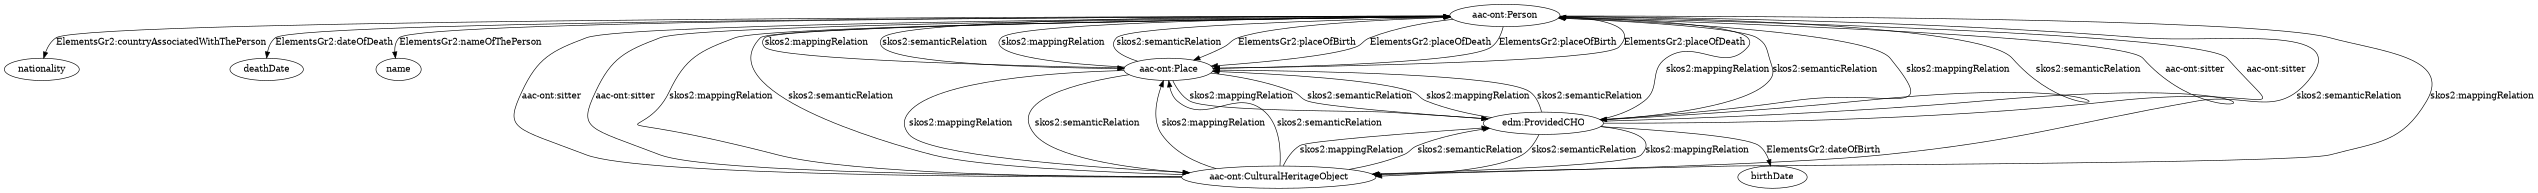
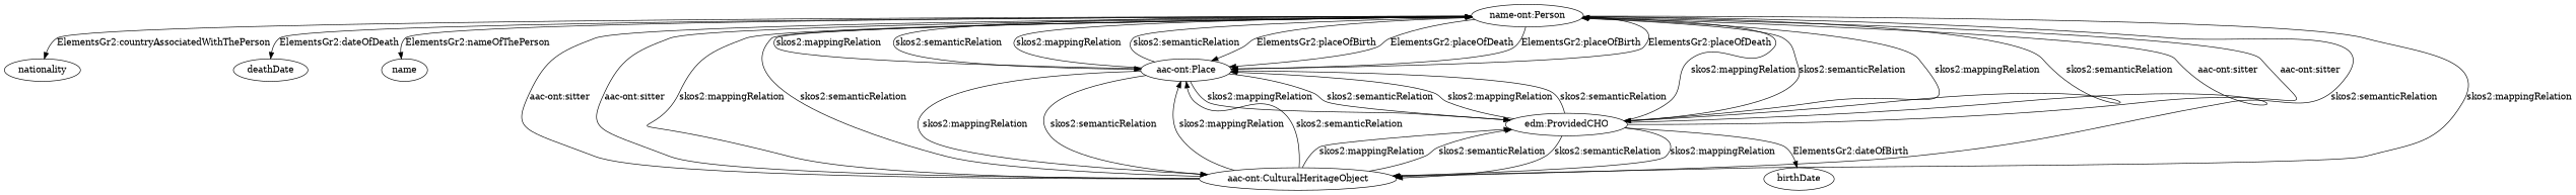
  digraph {
    node [type=attribute_name]
    edge [type=inherited weight=4]
    n1 [label=nationality]
-   n2 [label="aac-ont:Person" type=class_uri]
+   n2 [label="name-ont:Person" type=class_uri]
    n3 [label=deathDate]
    n4 [label=name]
    n5 [label="aac-ont:Place" type=class_uri]
    n6 [label="aac-ont:CulturalHeritageObject" type=class_uri]
    n7 [label="edm:ProvidedCHO" type=class_uri]
    n8 [label=birthDate]
    n2 -> n1 [label="ElementsGr2:countryAssociatedWithThePerson" type=st_property_uri weight=""]
    n2 -> n3 [label="ElementsGr2:dateOfDeath" type=st_property_uri weight=""]
    n2 -> n4 [label="ElementsGr2:nameOfThePerson" type=st_property_uri weight=""]
    n2 -> n5 [label="ElementsGr2:placeOfBirth" type=direct_property_uri weight=1]
    n2 -> n5 [label="ElementsGr2:placeOfDeath" type=direct_property_uri weight=1]
    n2 -> n5 [label="ElementsGr2:placeOfBirth"]
    n2 -> n5 [label="ElementsGr2:placeOfDeath"]
    n2 -> n5 [label="skos2:mappingRelation"]
    n2 -> n5 [label="skos2:semanticRelation"]
    n2 -> n6 [label="skos2:mappingRelation"]
    n2 -> n6 [label="skos2:semanticRelation"]
    n2 -> n7 [label="skos2:mappingRelation"]
    n2 -> n7 [label="skos2:semanticRelation"]
    n5 -> n2 [label="skos2:mappingRelation"]
    n5 -> n2 [label="skos2:semanticRelation"]
    n5 -> n6 [label="skos2:mappingRelation"]
    n5 -> n6 [label="skos2:semanticRelation"]
    n5 -> n7 [label="skos2:mappingRelation"]
    n5 -> n7 [label="skos2:semanticRelation"]
    n6 -> n2 [label="aac-ont:sitter" type=direct_property_uri weight=1]
    n6 -> n2 [label="aac-ont:sitter"]
    n6 -> n2 [label="skos2:mappingRelation"]
    n6 -> n2 [label="skos2:semanticRelation"]
    n6 -> n5 [label="skos2:mappingRelation"]
    n6 -> n5 [label="skos2:semanticRelation"]
    n6 -> n7 [label="skos2:mappingRelation"]
    n6 -> n7 [label="skos2:semanticRelation"]
    n7 -> n2 [label="aac-ont:sitter" type=direct_property_uri weight=1]
    n7 -> n2 [label="aac-ont:sitter"]
    n7 -> n2 [label="skos2:mappingRelation"]
    n7 -> n2 [label="skos2:semanticRelation"]
    n7 -> n5 [label="skos2:mappingRelation"]
    n7 -> n5 [label="skos2:semanticRelation"]
    n7 -> n6 [label="skos2:mappingRelation"]
    n7 -> n6 [label="skos2:semanticRelation"]
    n7 -> n8 [label="ElementsGr2:dateOfBirth" type=st_property_uri weight=""]
  }
